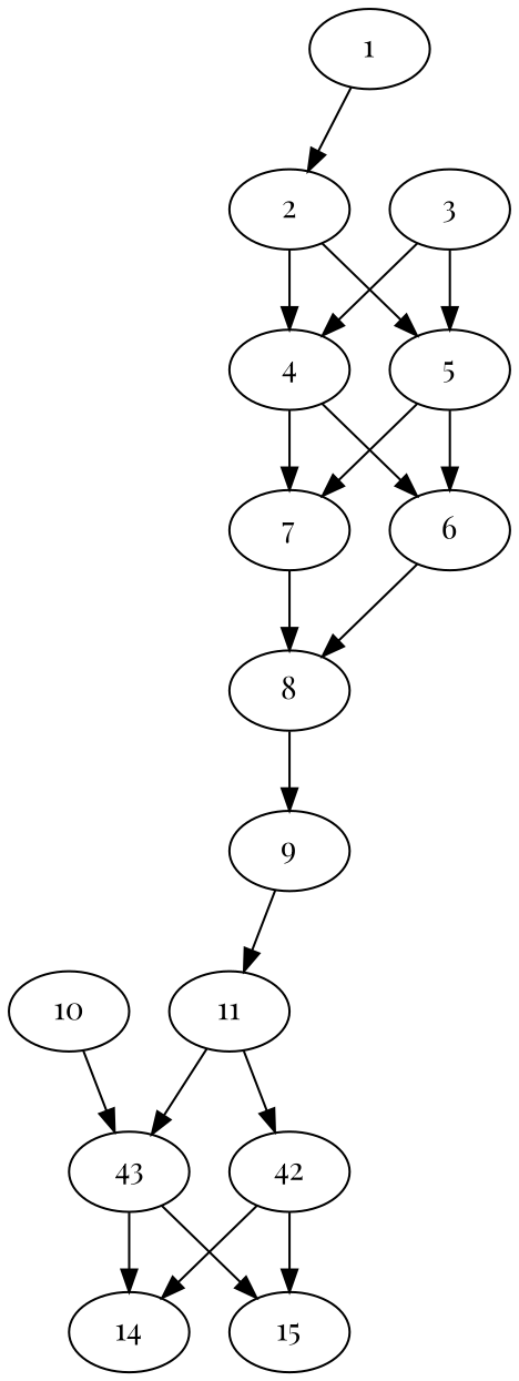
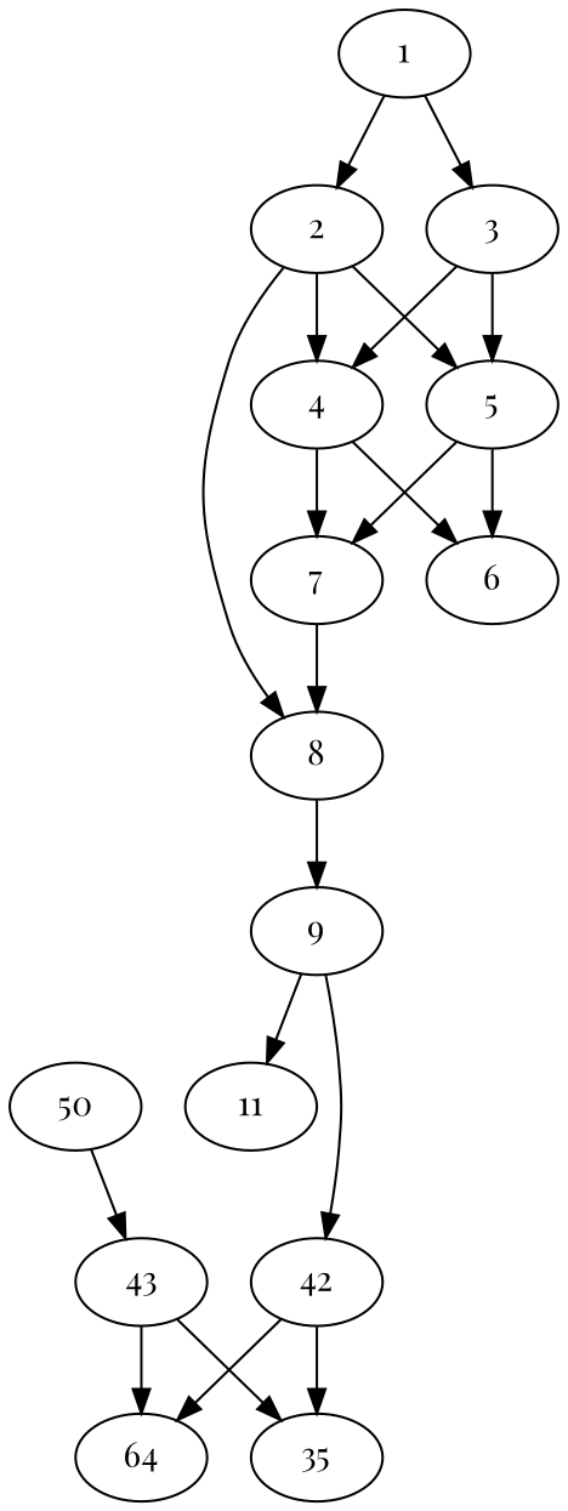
  digraph {
    fontname="Playfair Display"
    node [alpha=0.16 fontname="Playfair Display"]
    edge [fontname="Playfair Display"]
    1 [alpha=0.00 expect_size=17363968]
    2 [expect_size=33632256]
    3 [expect_size=51307520]
    4 [alpha=0.13 expect_size=9067520]
    5 [alpha=0.12 expect_size=15154176]
    6 [alpha=0.20 expect_size=20222976]
    7 [alpha=0.13 expect_size=14174208]
    8 [alpha=0.04 expect_size=14751744]
    9 [alpha=0.11 expect_size=12436480]
    11 [alpha=0.12 expect_size=10295296]
-   10 [alpha=0.06 expect_size=29318144]
+   10 [alpha=0.06 expect_size=29318144 label=50]
    n12 [alpha=0.18 expect_size=48404480 label=43]
    n13 [alpha=0.06 expect_size=10688512 label=42]
-   14 [alpha=0.04 expect_size=39814144]
-   15 [alpha=0.17 expect_size=23251968]
+   14 [alpha=0.04 expect_size=39814144 label=64]
+   15 [alpha=0.17 expect_size=23251968 label=35]
    1 -> 2
+   1 -> 3
    2 -> 4
    2 -> 5
    3 -> 4
    3 -> 5
    4 -> 6
    4 -> 7
    5 -> 6
    5 -> 7
-   6 -> 8
+   2 -> 8
    7 -> 8
    8 -> 9
    9 -> 11
-   11 -> n12
-   11 -> n13
+   9 -> n13
    10 -> n12
    n12 -> 14
    n12 -> 15
    n13 -> 14
    n13 -> 15
  }
